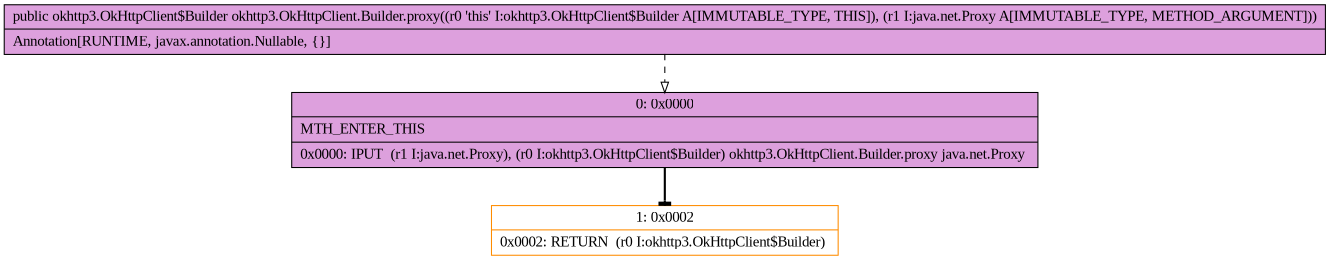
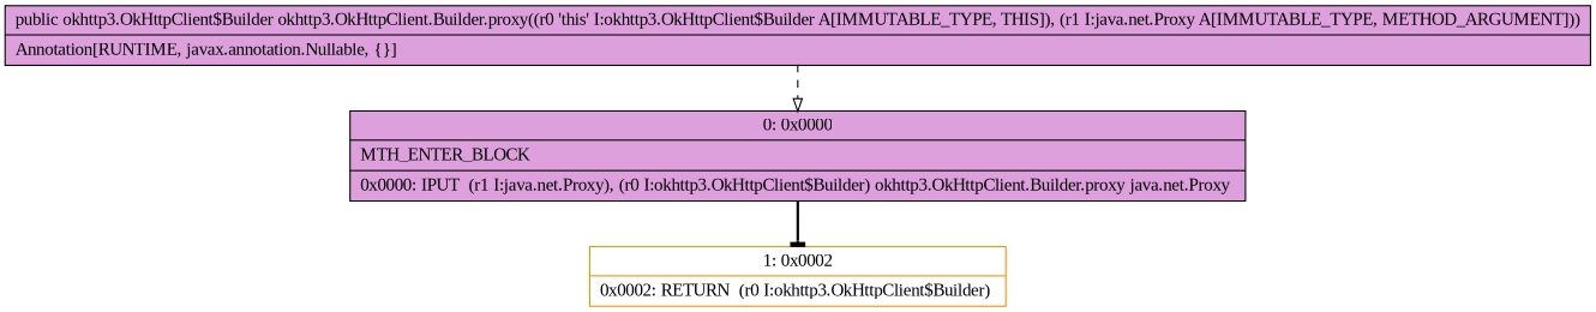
  digraph {
    fontname="Liberation Serif"
    node [shape=record style=filled fillcolor=plum color=black fontname="Liberation Serif"]
    edge [fontname="Liberation Serif"]
-   n1 [label="{0\:\ 0x0000|MTH_ENTER_THIS\l|0x0000: IPUT  (r1 I:java.net.Proxy), (r0 I:okhttp3.OkHttpClient$Builder) okhttp3.OkHttpClient.Builder.proxy java.net.Proxy \l}"]
+   n1 [label="{0\:\ 0x0000|MTH_ENTER_BLOCK\l|0x0000: IPUT  (r1 I:java.net.Proxy), (r0 I:okhttp3.OkHttpClient$Builder) okhttp3.OkHttpClient.Builder.proxy java.net.Proxy \l}"]
    n2 [label="{1\:\ 0x0002|0x0002: RETURN  (r0 I:okhttp3.OkHttpClient$Builder) \l}" fillcolor=white color=darkorange]
    n3 [label="{public okhttp3.OkHttpClient$Builder okhttp3.OkHttpClient.Builder.proxy((r0 'this' I:okhttp3.OkHttpClient$Builder A[IMMUTABLE_TYPE, THIS]), (r1 I:java.net.Proxy A[IMMUTABLE_TYPE, METHOD_ARGUMENT]))  | Annotation[RUNTIME, javax.annotation.Nullable, \{\}]\l}"]
    n1 -> n2 [style=bold arrowhead=tee]
    n3 -> n1 [style=dashed arrowhead=onormal]
  }
